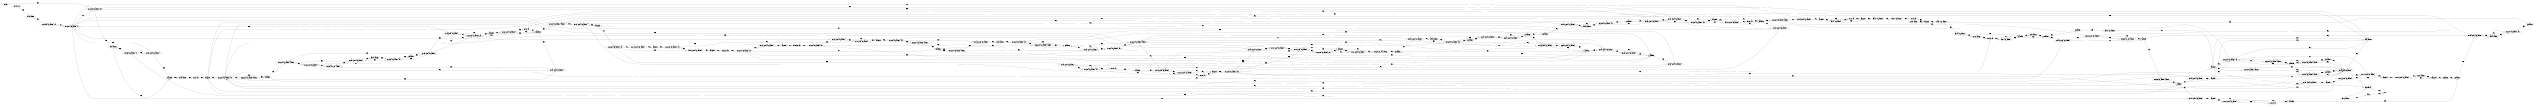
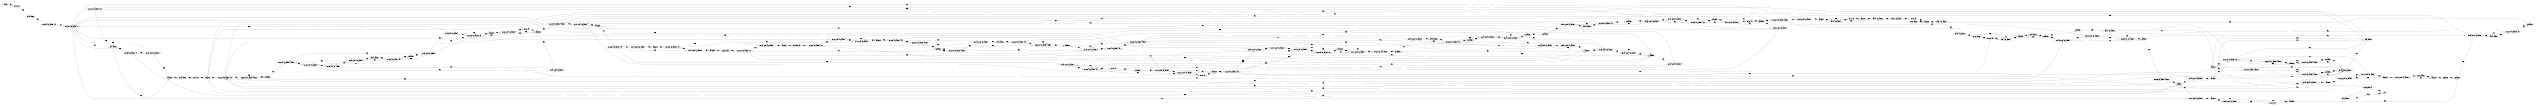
  digraph {
    rankdir=LR
    n1 [label="push rbp"]
    n2 [label="mov rbp , rsp"]
    n3 [label="sub rsp , address"]
    n4 [label="mov qword [ rbp - address ] , rdi"]
    n5 [label="mov qword [ rbp - address ] , rsi"]
    n6 [label="mov qword [ rbp - address ] , rdx"]
    n7 [label="mov rdi , qword [ rbp - address ]"]
    n8 [label="mov rdi , qword [ rbp - address ]"]
    n9 [label="mov rdi , qword [ rbp - address ]"]
    n10 [label="mov rdi , qword [ rbp - address ]"]
    n11 [label="mov rdi , qword [ rbp - address ]"]
    n12 [label="mov rdi , qword [ rbp - address ]"]
    n13 [label="mov rdi , qword [ rbp - address ]"]
    n14 [label="and cl , address"]
    n15 [label="mov rdi , qword [ rbp - address ]"]
    n16 [label="mov rdi , qword [ rbp - address ]"]
    n17 [label="call symbol"]
    n18 [label="call symbol"]
    n19 [label="mov rsi , qword [ rbp - address ]"]
    n20 [label="call symbol"]
    n21 [label="mov qword [ rbp - address ] , rax"]
    n22 [label="call symbol"]
    n23 [label="call symbol"]
    n24 [label="mov rax , qword [ rbp - address ]"]
    n25 [label="mov qword [ rbp - address ] , rdi"]
    n26 [label="mov rsi , qword [ rbp - address ]"]
    n27 [label="call symbol"]
    n28 [label="mov byte [ rbp - address ] , cl"]
    n29 [label="mov rsi , qword [ rbp - address ]"]
    n30 [label="call symbol"]
    n31 [label="mov qword [ rbp - address ] , rax"]
    n32 [label="call symbol"]
    n33 [label="je address"]
    n34 [label="shl rax , address"]
    n35 [label="mov rdi , qword [ rbp - address ]"]
    n36 [label="mov rdi , rax"]
    n37 [label="call symbol"]
    n38 [label="mov qword [ rbp - address ] , rax"]
    n39 [label="mov al , byte [ rbp - address ]"]
    n40 [label="and al , address"]
-   n41 [label="movzx eax , al"]
+   n41 [label="movzx symbol , al"]
    n42 [label="mov qword [ rbp - address ] , rax"]
    n43 [label="cmp qword [ rbp - address ] , address"]
    n44 [label="jne address"]
    n45 [label="mov rax , qword [ rbp - address ]"]
    n46 [label="mov rax , qword [ rbp - address ]"]
    n47 [label="mov rax , qword [ rbp - address ]"]
    n48 [label=retn]
    n49 [label="cmp qword [ rbp - address ] , address"]
    n50 [label="jne address"]
    n51 [label="mov rsi , qword [ rbp - address ]"]
    n52 [label="mov qword [ rbp - address ] , address"]
    n53 [label="mov byte [ rbp - address ] , address"]
    n54 [label="mov rcx , qword [ rbp - address ]"]
    n55 [label="mov byte [ rax + rcx ] , address"]
    n56 [label="mov rcx , qword [ rbp - address ]"]
    n57 [label="je address"]
    n58 [label="mov qword [ rbp - address ] , rax"]
    n59 [label="mov rax , qword [ rbp - address ]"]
    n60 [label="mov rax , qword [ rbp - address ]"]
    n61 [label="jmp address"]
    n62 [label="add rax , address"]
    n63 [label="mov rcx , qword [ rbp - address ]"]
    n64 [label="mov qword [ rbp - address ] , address"]
    n65 [label="mov rax , qword [ rbp - address ]"]
    n66 [label="mov rax , qword [ rbp - address ]"]
    n67 [label="add rax , address"]
    n68 [label="mov rcx , qword [ rbp - address ]"]
    n69 [label="mov qword [ rbp - address ] , rax"]
    n70 [label="jmp address"]
    n71 [label="add rsp , address"]
    n72 [label="shl rbp"]
    n73 [label="mov qword [ rbp - address ] , address"]
    n74 [label="mov rax , qword [ rbp - address ]"]
    n75 [label="test byte [ rax + rcx ] , address"]
    n76 [label="add rax , address"]
    n77 [label="lea rdi , [ rbp - address ]"]
    n78 [label="mov rsi , rax"]
    n79 [label="call symbol"]
    n80 [label="lea rax , [ rbp - address ]"]
    n81 [label="lea rcx , [ rbp - address ]"]
    n82 [label="mov rdi , rax"]
    n83 [label="call symbol"]
    n84 [label="lea rax , [ rbp - address ]"]
    n85 [label="mov edx , address"]
    n86 [label="lea rdi , [ rbp - address ]"]
    n87 [label="mov esi , address"]
    n88 [label="call symbol"]
    n89 [label="mov qword [ rbp - address ] , rax"]
    n90 [label="mov rdi , qword [ rbp - address ]"]
    n91 [label="mov rdi , qword [ rbp - address ]"]
    n92 [label="mov rdi , qword [ rbp - address ]"]
    n93 [label="call symbol"]
    n94 [label="call symbol"]
    n95 [label="call symbol"]
    n96 [label="mov rdi , rax"]
    n97 [label="mov qword [ rbp - address ] , rax"]
    n98 [label="movsxd rcx , eax"]
    n99 [label="mov qword [ rbp - address ] , rcx"]
    n100 [label="jne address"]
    n101 [label="mov rax , qword [ rbp - address ]"]
    n102 [label="jb address"]
    n103 [label="cmp qword [ rbp - address ] , address"]
    n104 [label="mov qword [ rbp - address ] , address"]
    n105 [label="mov qword [ rbp - address ] , rax"]
    n106 [label="mov rax , qword [ rbp - address ]"]
    n107 [label="jmp address"]
    n108 [label="movsxd rcx , eax"]
    n109 [label="mov qword [ rbp - address ] , rcx"]
    n110 [label="jne address"]
    n111 [label="ja address"]
    n112 [label="mov qword [ rbp - address ] , address"]
    n113 [label="mov qword [ rbp - address ] , rax"]
    n114 [label="cmp qword [ rbp - address ] , address"]
    n115 [label="mov rax , qword [ rbp - address ]"]
    n116 [label="jae address"]
    n117 [label="sub rax , address"]
    n118 [label="mov rax , qword [ rbp - address ]"]
    n119 [label="jmp address"]
    n120 [label="jae address"]
    n121 [label="cmp rcx , rax"]
    n122 [label="test byte [ rbp - address ] , address"]
    n123 [label="mov qword [ rbp - address ] , rax"]
    n124 [label="jmp address"]
    n125 [label="lea rdi , [ rbp - address ]"]
    n126 [label="call symbol"]
    n127 [label="mov byte [ rbp - address ] , address"]
    n128 [label="mov rax , qword [ rbp - address ]"]
    n129 [label="mov rax , qword [ rbp - address ]"]
    n130 [label="mov rdx , qword [ rbp - address ]"]
    n131 [label="cmp rax , qword [ rbp - address ]"]
    n132 [label="cmp rax , qword [ rbp - address ]"]
    n133 [label="cmp rax , qword [ rbp - address ]"]
    n134 [label="add rax , address"]
    n135 [label="mov rdi , qword [ rbp - address ]"]
    n136 [label="call symbol"]
    n137 [label="mov qword [ rbp - address ] , rax"]
    n138 [label="jmp address"]
    n139 [label="call symbol"]
    n140 [label="mov rsi , qword [ rbp - address ]"]
    n141 [label="mov rdi , rax"]
    n142 [label="mov rdx , rax"]
    n143 [label="test al , address"]
    n144 [label="jne address"]
    n145 [label="lea rcx , [ rbp - address ]"]
    n146 [label="call symbol"]
    n147 [label="jmp address"]
    n148 [label="mov rdi , qword [ rbp - address ]"]
    n149 [label="mov byte [ rbp - address ] , address"]
    n150 [label="call symbol"]
    n151 [label="call symbol"]
    n152 [label="jmp address"]
    n153 [label="mov rdi , qword [ rbp - address ]"]
    n154 [label="mov qword [ rbp - address ] , rax"]
    n155 [label="mov rdi , qword [ rbp - address ]"]
    n156 [label="mov esi , address"]
    n157 [label="call symbol"]
    n158 [label="jmp address"]
    n159 [label="jmp address"]
    n160 [label="mov qword [ rbp - address ] , rax"]
    n161 [label="jae address"]
    n162 [label="cmp rcx , rax"]
    n163 [label="jmp address"]
    n164 [label="call symbol"]
    n165 [label="mov rsi , rax"]
    n166 [label="mov qword [ rbp - address ] , rax"]
    n167 [label="mov rcx , qword [ rbp - address ]"]
    n168 [label="mov byte [ rcx + rax ] , address"]
-   n1 -> n6 [label=CFG]
+   n1 -> n2 [label=CFG]
    n2 -> n3 [label=CFG]
    n3 -> n4 [label=CFG]
    n4 -> n5 [label=CFG]
-   n5 -> n6 [label=CFG]
+   n5 -> n14 [label=CFG]
    n5 -> n7 [label=DFG]
    n5 -> n8 [label=DFG]
    n5 -> n9 [label=DFG]
    n5 -> n10 [label=DFG]
    n5 -> n11 [label=DFG]
    n5 -> n12 [label=DFG]
    n5 -> n13 [label=DFG]
    n6 -> n14 [label=CFG]
    n6 -> n15 [label=DFG]
    n6 -> n16 [label=DFG]
    n7 -> n17 [label=DFG]
    n8 -> n18 [label=DFG]
    n9 -> n19 [label=CFG]
    n9 -> n20 [label=DFG]
    n10 -> n21 [label=CFG]
    n10 -> n22 [label=DFG]
    n11 -> n23 [label=DFG]
    n12 -> n24 [label=CFG]
    n12 -> n25 [label=DFG]
    n13 -> n26 [label=CFG]
    n13 -> n27 [label=DFG]
    n14 -> n17 [label=DFG]
    n14 -> n28 [label=DFG]
    n15 -> n29 [label=CFG]
    n15 -> n30 [label=DFG]
    n16 -> n31 [label=CFG]
    n16 -> n32 [label=DFG]
    n17 -> n34 [label=DFG]
    n18 -> n77 [label=CFG]
    n18 -> n78 [label=DFG]
    n19 -> n20 [label=DFG]
    n20 -> n113 [label=DFG]
    n21 -> n22 [label=CFG]
    n21 -> n63 [label=DFG]
    n22 -> n63 [label=CFG]
    n22 -> n120 [label=DFG]
    n23 -> n140 [label=CFG]
    n23 -> n141 [label=DFG]
    n24 -> n25 [label=CFG]
    n24 -> n96 [label=DFG]
    n25 -> n96 [label=CFG]
    n25 -> n135 [label=DFG]
    n26 -> n27 [label=DFG]
    n26 -> n58 [label=CFG]
    n27 -> n167 [label=CFG]
    n27 -> n168 [label=DFG]
    n28 -> n7 [label=CFG]
    n28 -> n33 [label=DFG]
    n29 -> n30 [label=DFG]
    n30 -> n89 [label=DFG]
    n31 -> n32 [label=CFG]
    n31 -> n68 [label=DFG]
    n32 -> n68 [label=CFG]
    n32 -> n161 [label=DFG]
    n33 -> n11 [label=CFG]
    n33 -> n35 [label=CFG]
    n34 -> n36 [label=DFG]
    n35 -> n139 [label=DFG]
    n36 -> n37 [label=DFG]
    n37 -> n38 [label=DFG]
    n37 -> n39 [label=DFG]
    n37 -> n40 [label=DFG]
    n37 -> n41 [label=DFG]
    n37 -> n42 [label=DFG]
    n38 -> n43 [label=CFG]
    n38 -> n44 [label=DFG]
    n38 -> n45 [label=DFG]
    n38 -> n46 [label=DFG]
    n38 -> n47 [label=DFG]
    n39 -> n38 [label=DFG]
    n39 -> n40 [label=DFG]
    n39 -> n41 [label=DFG]
    n39 -> n42 [label=DFG]
    n40 -> n38 [label=DFG]
    n40 -> n42 [label=DFG]
    n41 -> n48 [label=DFG]
    n42 -> n49 [label=CFG]
    n42 -> n50 [label=DFG]
    n42 -> n51 [label=DFG]
    n43 -> n44 [label=CFG]
    n44 -> n52 [label=CFG]
    n44 -> n53 [label=CFG]
    n45 -> n54 [label=CFG]
    n45 -> n55 [label=DFG]
    n46 -> n56 [label=CFG]
    n46 -> n57 [label=DFG]
    n47 -> n13 [label=CFG]
    n47 -> n58 [label=DFG]
    n49 -> n50 [label=CFG]
    n50 -> n148 [label=CFG]
    n50 -> n149 [label=CFG]
    n51 -> n150 [label=DFG]
    n52 -> n54 [label=DFG]
    n52 -> n59 [label=DFG]
    n52 -> n60 [label=DFG]
    n53 -> n39 [label=DFG]
    n53 -> n61 [label=CFG]
    n54 -> n55 [label=DFG]
    n55 -> n60 [label=CFG]
    n56 -> n57 [label=DFG]
    n56 -> n75 [label=CFG]
    n57 -> n74 [label=CFG]
    n57 -> n122 [label=CFG]
    n58 -> n27 [label=CFG]
    n58 -> n167 [label=DFG]
    n59 -> n10 [label=CFG]
    n59 -> n21 [label=DFG]
    n60 -> n62 [label=DFG]
    n61 -> n39 [label=CFG]
    n62 -> n69 [label=DFG]
    n63 -> n120 [label=DFG]
    n63 -> n121 [label=CFG]
    n64 -> n29 [label=DFG]
    n64 -> n65 [label=DFG]
    n64 -> n66 [label=DFG]
    n65 -> n16 [label=CFG]
    n65 -> n31 [label=DFG]
    n66 -> n67 [label=DFG]
    n67 -> n154 [label=DFG]
    n68 -> n161 [label=DFG]
    n68 -> n162 [label=CFG]
    n69 -> n54 [label=DFG]
    n69 -> n59 [label=DFG]
    n69 -> n60 [label=DFG]
    n69 -> n70 [label=CFG]
    n70 -> n59 [label=CFG]
    n71 -> n72 [label=CFG]
    n72 -> n48 [label=CFG]
    n73 -> n8 [label=CFG]
    n73 -> n56 [label=DFG]
    n73 -> n74 [label=DFG]
    n74 -> n76 [label=DFG]
    n75 -> n57 [label=CFG]
    n76 -> n123 [label=DFG]
    n77 -> n78 [label=CFG]
    n77 -> n79 [label=DFG]
    n78 -> n79 [label=DFG]
    n79 -> n80 [label=CFG]
    n80 -> n81 [label=CFG]
    n81 -> n82 [label=CFG]
    n82 -> n83 [label=DFG]
    n83 -> n84 [label=CFG]
    n84 -> n86 [label=CFG]
    n85 -> n83 [label=CFG]
    n86 -> n87 [label=CFG]
    n86 -> n88 [label=DFG]
    n87 -> n142 [label=CFG]
    n88 -> n143 [label=CFG]
    n88 -> n144 [label=DFG]
    n89 -> n24 [label=DFG]
    n89 -> n90 [label=DFG]
    n89 -> n91 [label=DFG]
    n89 -> n92 [label=DFG]
    n90 -> n93 [label=DFG]
    n91 -> n94 [label=DFG]
    n92 -> n95 [label=DFG]
    n93 -> n97 [label=DFG]
    n94 -> n98 [label=DFG]
    n95 -> n108 [label=DFG]
    n96 -> n164 [label=DFG]
    n97 -> n19 [label=DFG]
    n97 -> n91 [label=CFG]
    n98 -> n99 [label=DFG]
    n99 -> n92 [label=CFG]
    n99 -> n100 [label=DFG]
    n99 -> n101 [label=DFG]
    n99 -> n102 [label=DFG]
    n100 -> n103 [label=CFG]
    n100 -> n104 [label=CFG]
    n101 -> n105 [label=DFG]
    n102 -> n106 [label=CFG]
    n102 -> n107 [label=CFG]
    n103 -> n110 [label=CFG]
    n104 -> n100 [label=DFG]
    n104 -> n101 [label=DFG]
    n104 -> n102 [label=DFG]
    n104 -> n115 [label=CFG]
    n105 -> n110 [label=DFG]
    n105 -> n111 [label=DFG]
    n105 -> n112 [label=CFG]
    n106 -> n111 [label=DFG]
    n106 -> n133 [label=CFG]
    n107 -> n129 [label=CFG]
    n108 -> n109 [label=DFG]
    n109 -> n9 [label=CFG]
    n109 -> n110 [label=DFG]
    n109 -> n111 [label=DFG]
    n110 -> n101 [label=CFG]
    n110 -> n112 [label=CFG]
    n111 -> n12 [label=CFG]
    n111 -> n107 [label=CFG]
    n112 -> n106 [label=DFG]
    n112 -> n118 [label=DFG]
    n112 -> n128 [label=DFG]
    n112 -> n129 [label=DFG]
    n112 -> n130 [label=DFG]
    n113 -> n114 [label=CFG]
    n113 -> n115 [label=DFG]
    n113 -> n116 [label=DFG]
    n114 -> n100 [label=CFG]
    n115 -> n117 [label=DFG]
    n116 -> n118 [label=CFG]
    n116 -> n119 [label=CFG]
    n117 -> n137 [label=DFG]
    n118 -> n102 [label=DFG]
    n118 -> n132 [label=CFG]
    n119 -> n66 [label=CFG]
    n120 -> n45 [label=CFG]
    n120 -> n64 [label=CFG]
    n121 -> n120 [label=CFG]
    n122 -> n33 [label=CFG]
    n123 -> n56 [label=DFG]
    n123 -> n74 [label=DFG]
    n123 -> n138 [label=CFG]
    n124 -> n125 [label=CFG]
    n125 -> n126 [label=DFG]
    n126 -> n38 [label=DFG]
    n126 -> n39 [label=DFG]
    n126 -> n40 [label=DFG]
    n126 -> n41 [label=DFG]
    n126 -> n42 [label=DFG]
    n126 -> n127 [label=CFG]
    n127 -> n39 [label=DFG]
    n128 -> n116 [label=DFG]
    n128 -> n131 [label=CFG]
    n129 -> n134 [label=DFG]
    n130 -> n135 [label=CFG]
    n130 -> n136 [label=DFG]
    n131 -> n116 [label=CFG]
    n132 -> n102 [label=CFG]
    n133 -> n111 [label=CFG]
    n134 -> n160 [label=DFG]
    n135 -> n136 [label=DFG]
    n135 -> n165 [label=CFG]
    n136 -> n166 [label=DFG]
    n137 -> n103 [label=CFG]
    n137 -> n110 [label=DFG]
    n137 -> n111 [label=DFG]
    n138 -> n84 [label=CFG]
    n139 -> n38 [label=DFG]
    n139 -> n39 [label=DFG]
    n139 -> n40 [label=DFG]
    n139 -> n41 [label=DFG]
    n139 -> n42 [label=DFG]
    n140 -> n141 [label=CFG]
    n140 -> n146 [label=DFG]
    n141 -> n146 [label=DFG]
    n142 -> n88 [label=DFG]
    n142 -> n145 [label=CFG]
    n143 -> n144 [label=CFG]
    n144 -> n46 [label=CFG]
    n144 -> n124 [label=CFG]
    n145 -> n88 [label=DFG]
    n146 -> n147 [label=CFG]
    n147 -> n74 [label=CFG]
    n148 -> n151 [label=DFG]
    n149 -> n39 [label=DFG]
    n149 -> n152 [label=CFG]
    n150 -> n155 [label=CFG]
    n151 -> n153 [label=CFG]
    n152 -> n39 [label=CFG]
    n153 -> n51 [label=CFG]
    n153 -> n150 [label=DFG]
    n154 -> n29 [label=DFG]
    n154 -> n65 [label=DFG]
    n154 -> n66 [label=DFG]
    n154 -> n159 [label=CFG]
    n155 -> n156 [label=CFG]
    n155 -> n157 [label=DFG]
    n156 -> n157 [label=CFG]
    n157 -> n158 [label=CFG]
    n158 -> n147 [label=CFG]
    n159 -> n65 [label=CFG]
    n160 -> n106 [label=DFG]
    n160 -> n118 [label=DFG]
    n160 -> n128 [label=DFG]
    n160 -> n129 [label=DFG]
    n160 -> n130 [label=DFG]
    n160 -> n163 [label=CFG]
    n161 -> n15 [label=CFG]
    n161 -> n73 [label=CFG]
    n162 -> n161 [label=CFG]
    n163 -> n128 [label=CFG]
    n164 -> n130 [label=CFG]
    n164 -> n165 [label=DFG]
    n165 -> n136 [label=DFG]
    n166 -> n26 [label=DFG]
    n166 -> n35 [label=DFG]
    n166 -> n47 [label=CFG]
    n166 -> n142 [label=DFG]
    n166 -> n148 [label=DFG]
    n167 -> n168 [label=DFG]
    n168 -> n107 [label=CFG]
  }
